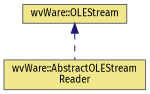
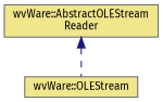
  digraph {
    fontname="Fira Sans"
    node [color=gray40 fillcolor=khaki fontname="Fira Sans" fontsize=10 shape=record style=filled]
    n1 [fontcolor=black height=0.2 label="wvWare::AbstractOLEStream\lReader" width=0.4]
    n2 [height=0.2 label="wvWare::OLEStream" width=0.4]
-   n2 -> n1 [color=midnightblue dir=back fontname="Fira Sans" fontsize=10 labelfontname=Helvetica labelfontsize=10 style=dashed]
+   n1 -> n2 [color=midnightblue dir=back fontname="Fira Sans" fontsize=10 labelfontname=Helvetica labelfontsize=10 style=dashed]
  }
